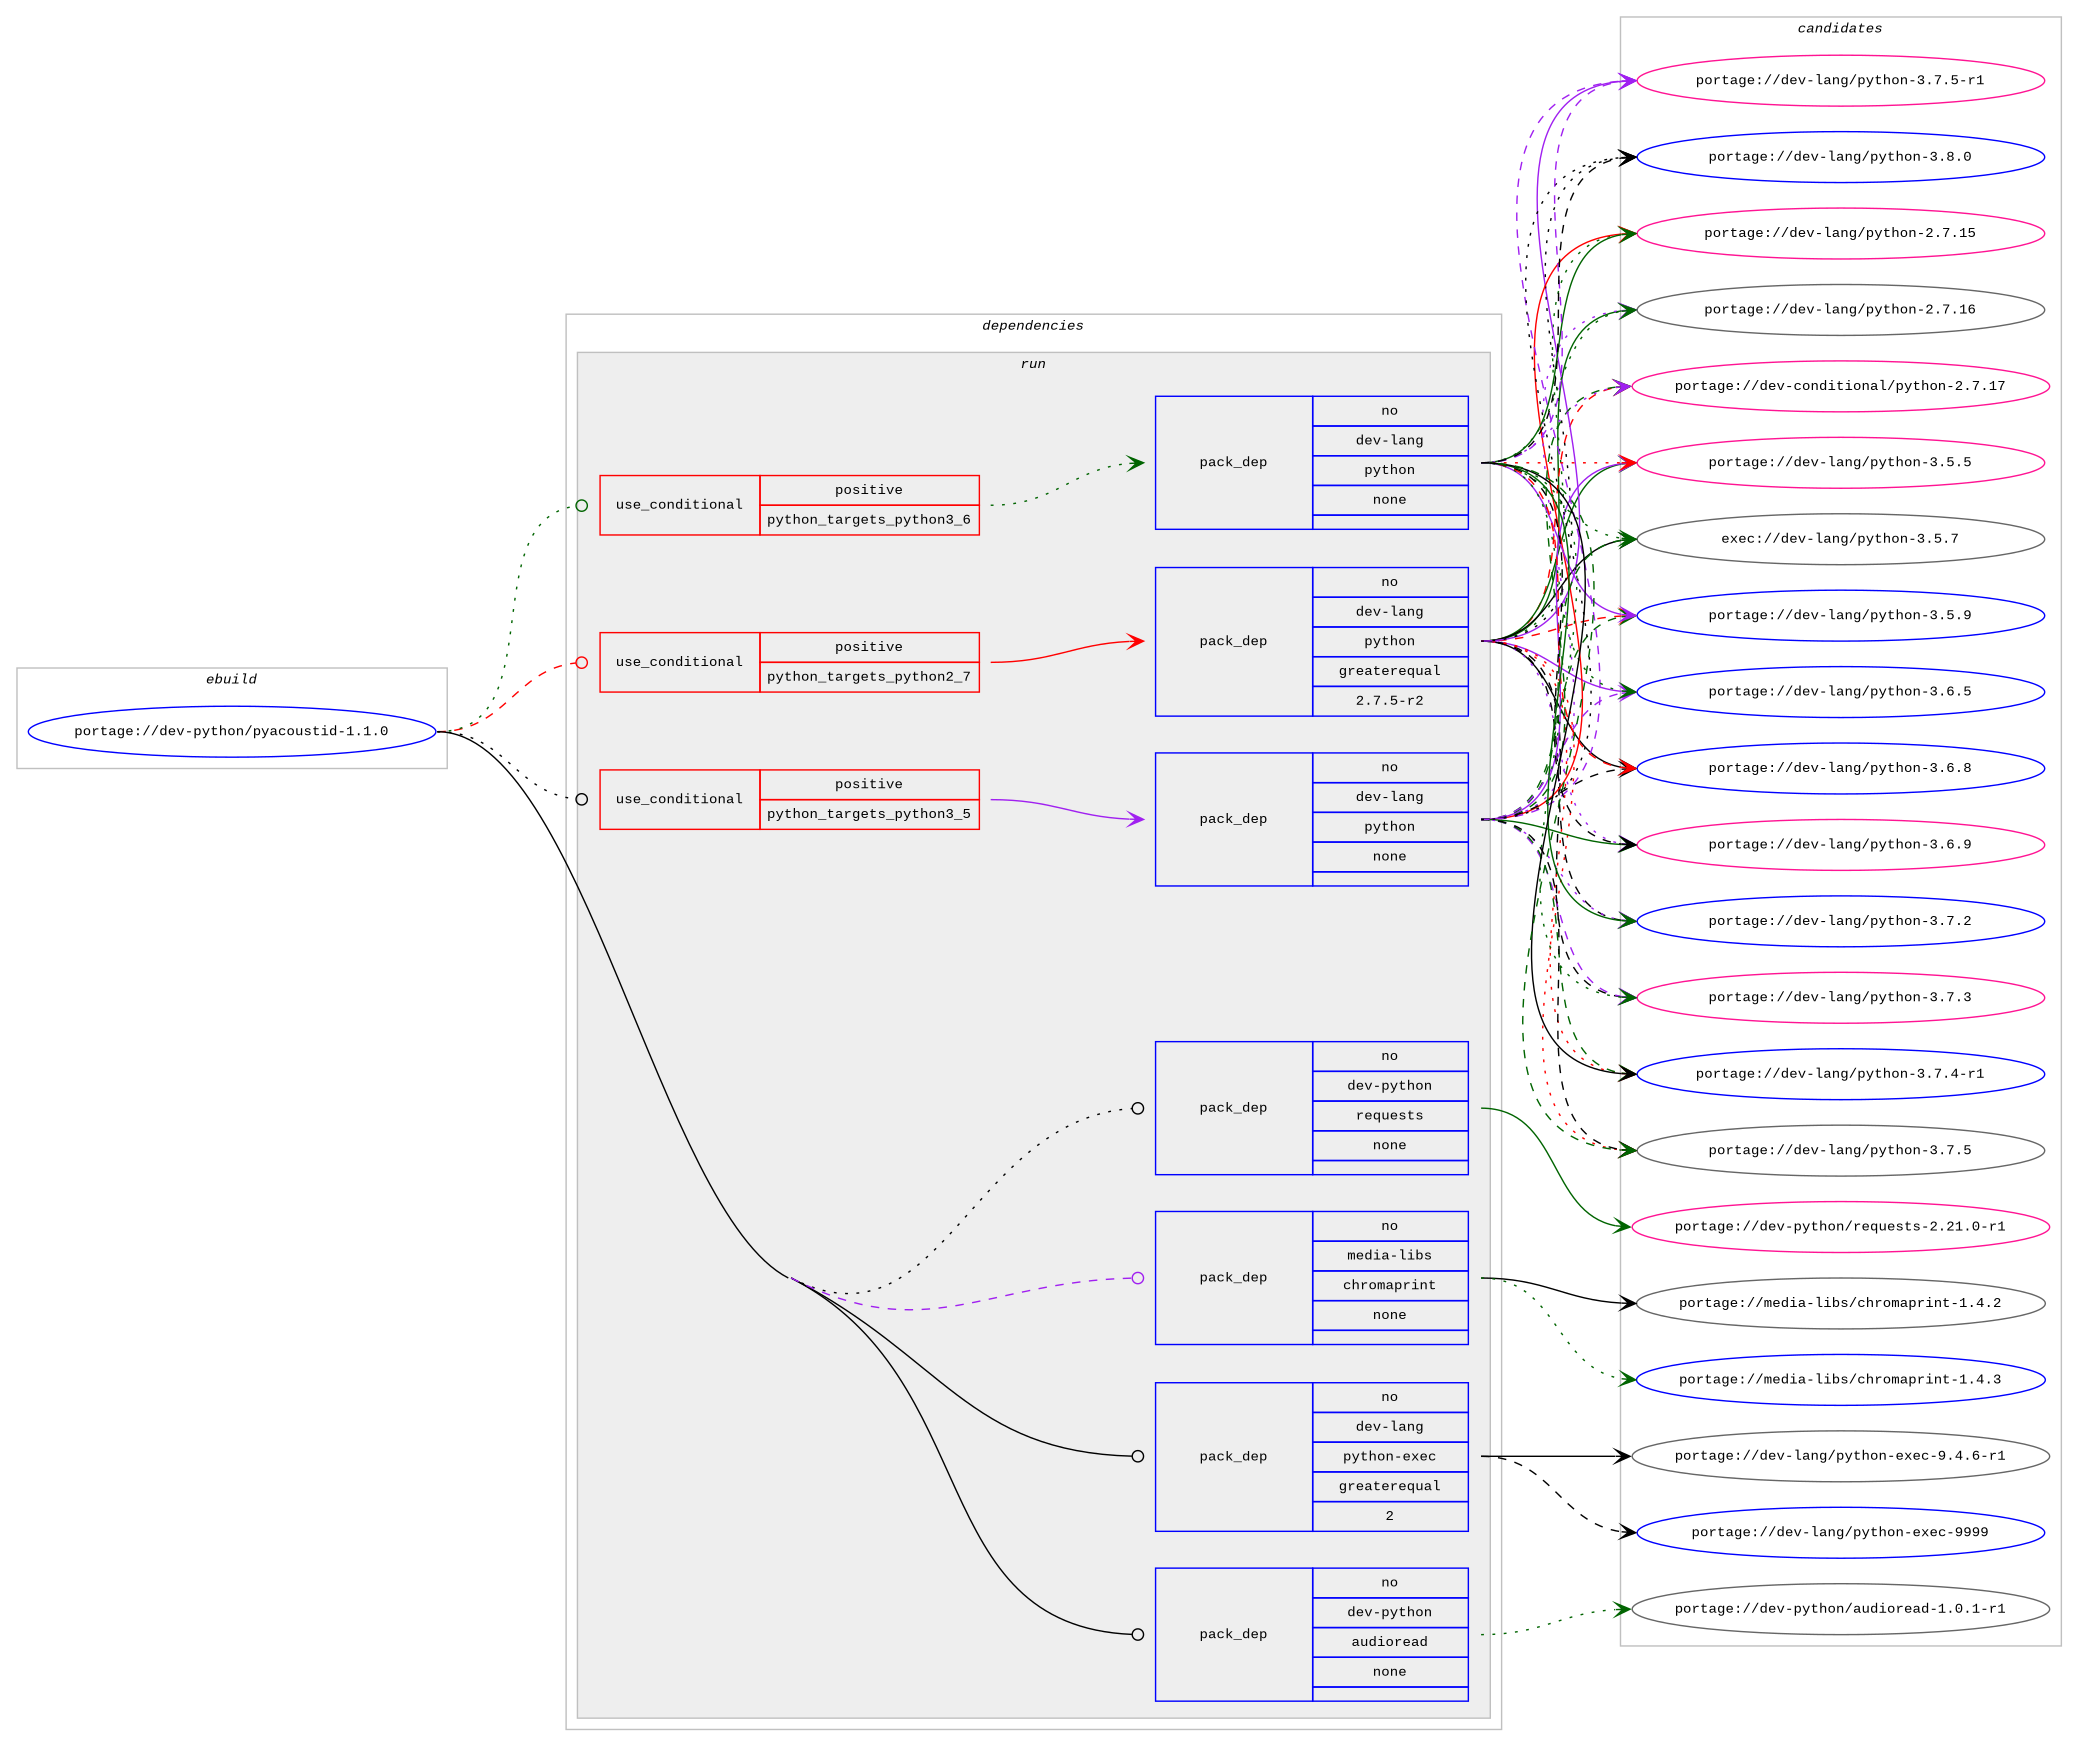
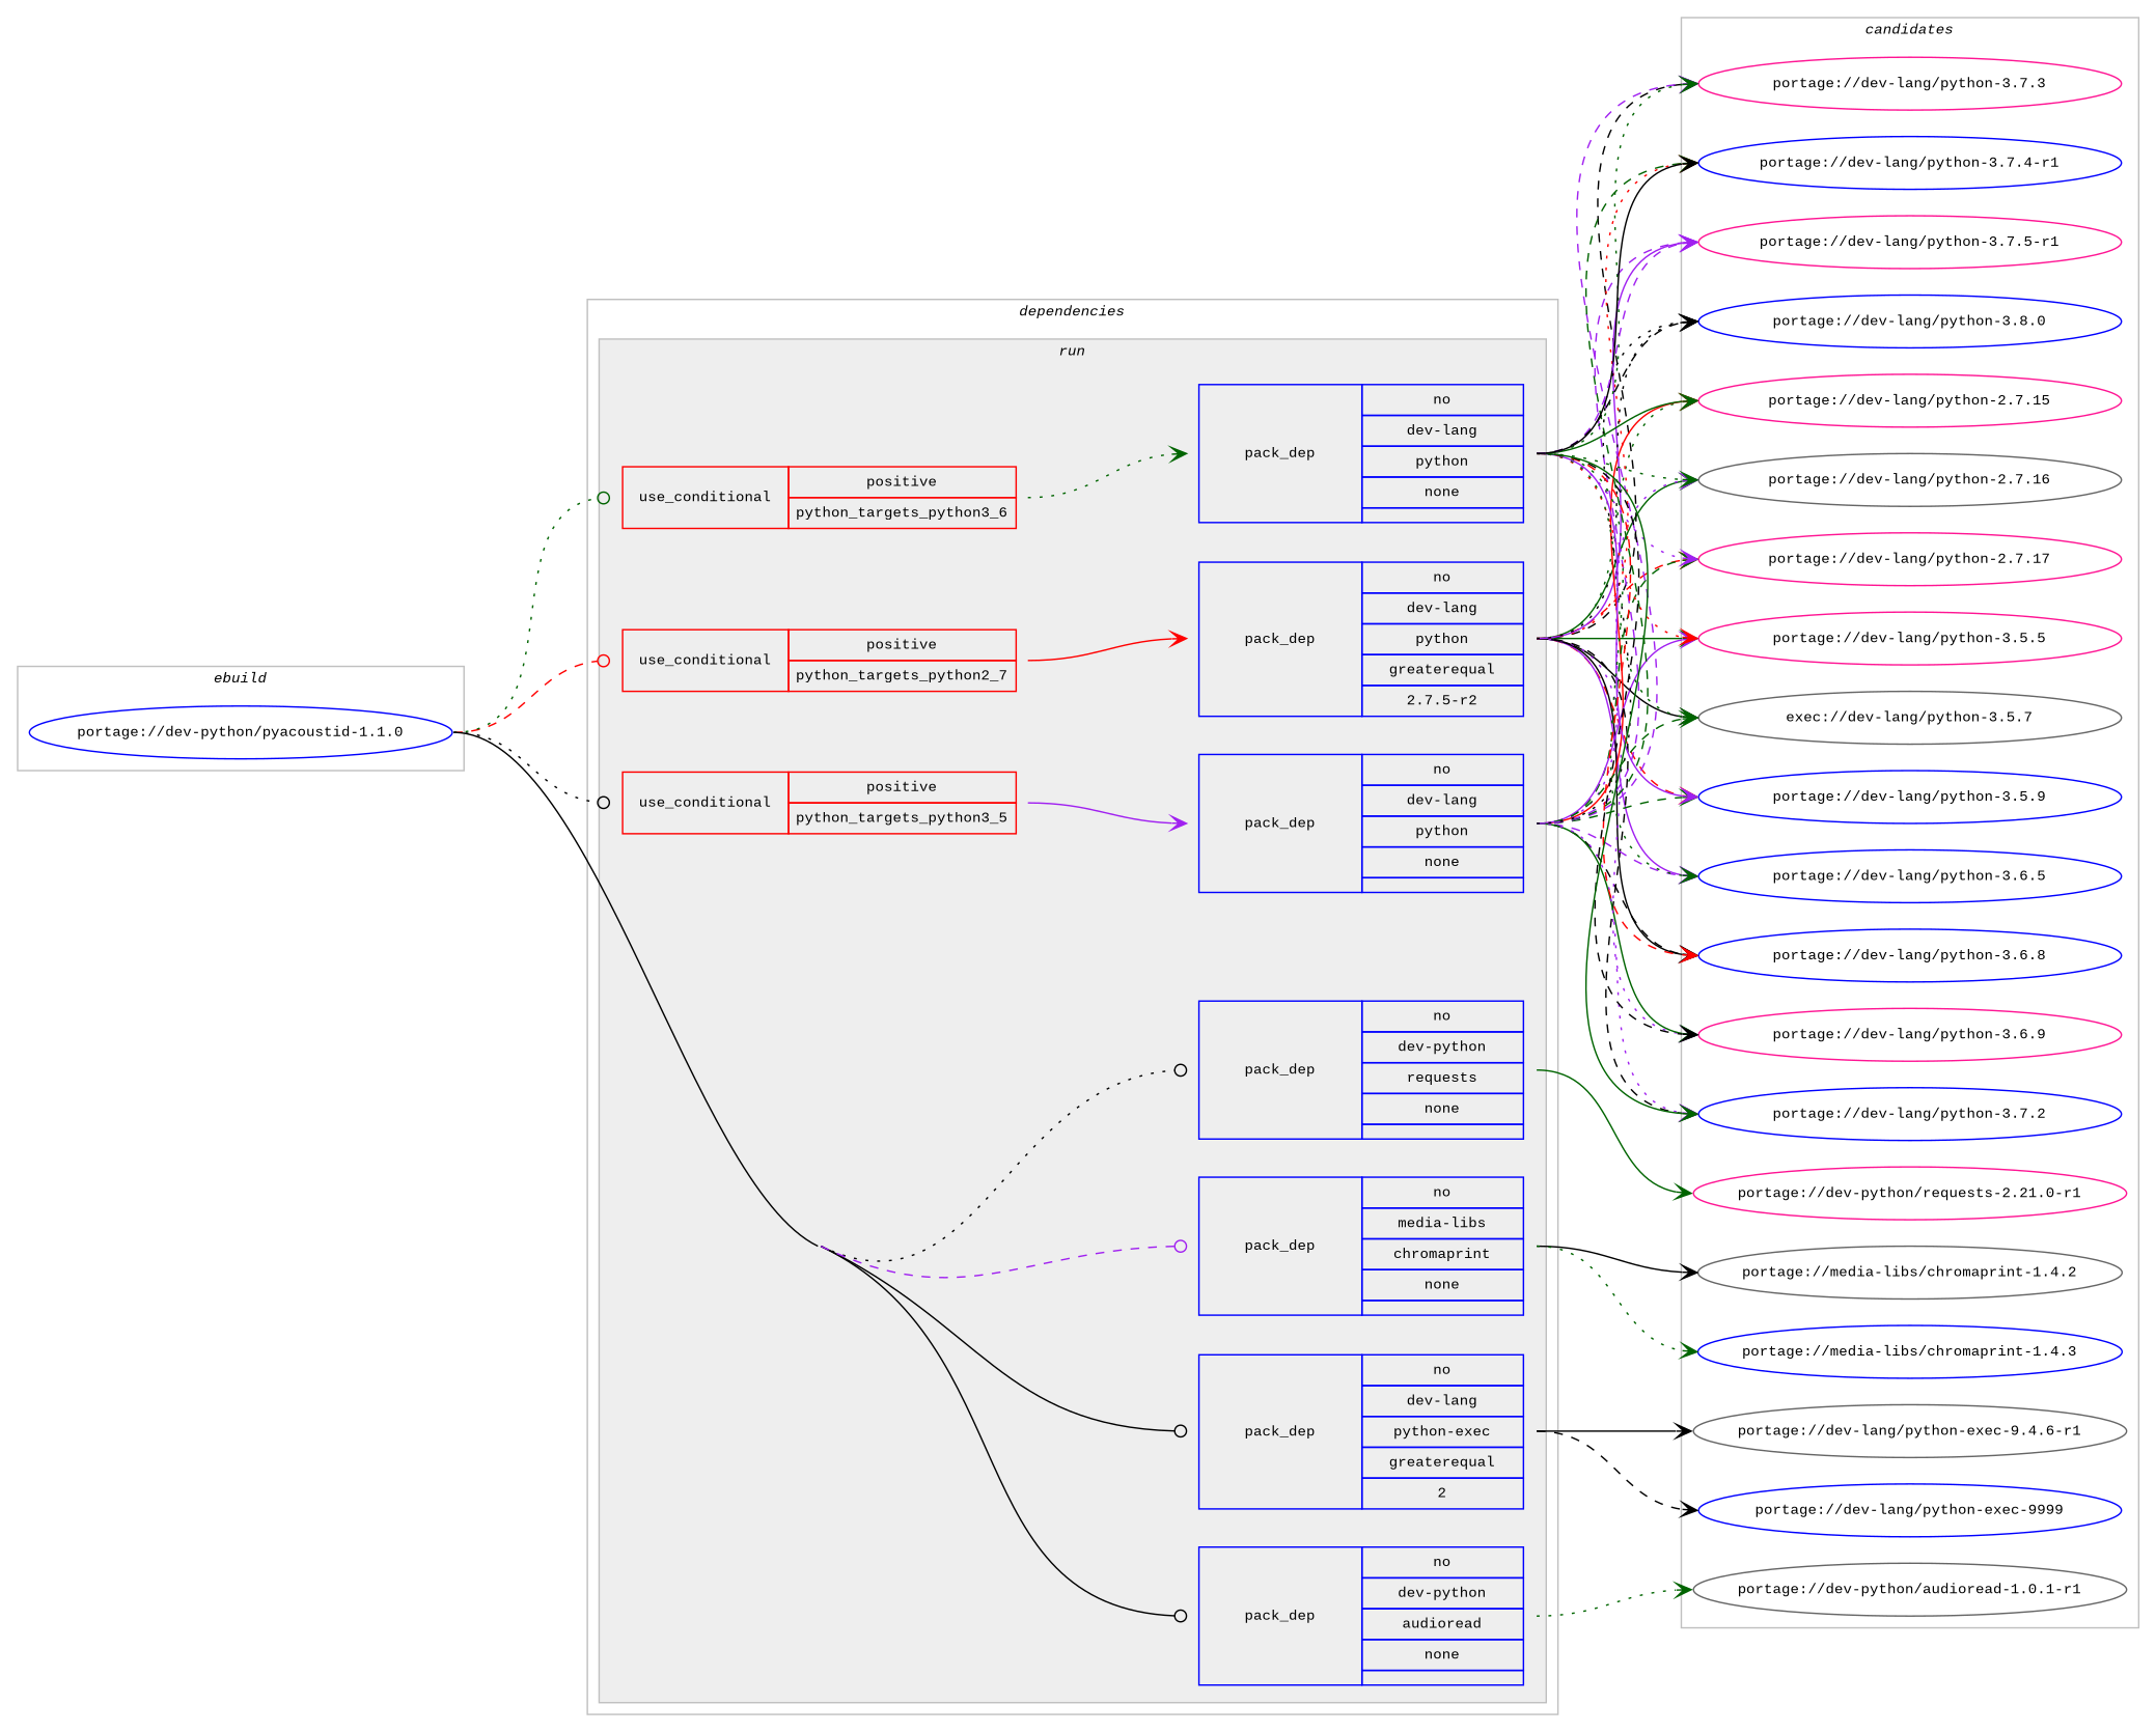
  digraph {
    compound=true
    concentrate=true
    fontname="Liberation Mono"
    fontsize=10
    newrank=true
    rankdir=LR
    ranksep=1.5
    node [color=blue fontname="Liberation Mono" fontsize=10]
    edge [arrowhead=vee color=darkgreen fontname="Liberation Mono" headport=w style=dashed tailport=e weight=100]
    n1 [label="portage://dev-python/pyacoustid-1.1.0" width=4]
    n2 [label=<<TABLE BORDER="0" CELLBORDER="1" CELLSPACING="0" CELLPADDING="4" WIDTH="220"><TR><TD ROWSPAN="6" CELLPADDING="30">pack_dep</TD></TR><TR><TD WIDTH="110">no</TD></TR><TR><TD>dev-lang</TD></TR><TR><TD>python</TD></TR><TR><TD>greaterequal</TD></TR><TR><TD>2.7.5-r2</TD></TR></TABLE>> shape=none]
    n3 [color=red label=<<TABLE BORDER="0" CELLBORDER="1" CELLSPACING="0" CELLPADDING="4"><TR><TD ROWSPAN="3" CELLPADDING="10">use_conditional</TD></TR><TR><TD>positive</TD></TR><TR><TD>python_targets_python2_7</TD></TR></TABLE>> shape=none]
    n4 [label=<<TABLE BORDER="0" CELLBORDER="1" CELLSPACING="0" CELLPADDING="4" WIDTH="220"><TR><TD ROWSPAN="6" CELLPADDING="30">pack_dep</TD></TR><TR><TD WIDTH="110">no</TD></TR><TR><TD>dev-lang</TD></TR><TR><TD>python</TD></TR><TR><TD>none</TD></TR><TR><TD></TD></TR></TABLE>> shape=none]
    n5 [color=red label=<<TABLE BORDER="0" CELLBORDER="1" CELLSPACING="0" CELLPADDING="4"><TR><TD ROWSPAN="3" CELLPADDING="10">use_conditional</TD></TR><TR><TD>positive</TD></TR><TR><TD>python_targets_python3_5</TD></TR></TABLE>> shape=none]
    n6 [label=<<TABLE BORDER="0" CELLBORDER="1" CELLSPACING="0" CELLPADDING="4" WIDTH="220"><TR><TD ROWSPAN="6" CELLPADDING="30">pack_dep</TD></TR><TR><TD WIDTH="110">no</TD></TR><TR><TD>dev-lang</TD></TR><TR><TD>python</TD></TR><TR><TD>none</TD></TR><TR><TD></TD></TR></TABLE>> shape=none]
    n7 [color=red label=<<TABLE BORDER="0" CELLBORDER="1" CELLSPACING="0" CELLPADDING="4"><TR><TD ROWSPAN="3" CELLPADDING="10">use_conditional</TD></TR><TR><TD>positive</TD></TR><TR><TD>python_targets_python3_6</TD></TR></TABLE>> shape=none]
    n8 [label=<<TABLE BORDER="0" CELLBORDER="1" CELLSPACING="0" CELLPADDING="4" WIDTH="220"><TR><TD ROWSPAN="6" CELLPADDING="30">pack_dep</TD></TR><TR><TD WIDTH="110">no</TD></TR><TR><TD>dev-lang</TD></TR><TR><TD>python-exec</TD></TR><TR><TD>greaterequal</TD></TR><TR><TD>2</TD></TR></TABLE>> shape=none]
    n9 [label=<<TABLE BORDER="0" CELLBORDER="1" CELLSPACING="0" CELLPADDING="4" WIDTH="220"><TR><TD ROWSPAN="6" CELLPADDING="30">pack_dep</TD></TR><TR><TD WIDTH="110">no</TD></TR><TR><TD>dev-python</TD></TR><TR><TD>audioread</TD></TR><TR><TD>none</TD></TR><TR><TD></TD></TR></TABLE>> shape=none]
    n10 [label=<<TABLE BORDER="0" CELLBORDER="1" CELLSPACING="0" CELLPADDING="4" WIDTH="220"><TR><TD ROWSPAN="6" CELLPADDING="30">pack_dep</TD></TR><TR><TD WIDTH="110">no</TD></TR><TR><TD>dev-python</TD></TR><TR><TD>requests</TD></TR><TR><TD>none</TD></TR><TR><TD></TD></TR></TABLE>> shape=none]
    n11 [label=<<TABLE BORDER="0" CELLBORDER="1" CELLSPACING="0" CELLPADDING="4" WIDTH="220"><TR><TD ROWSPAN="6" CELLPADDING="30">pack_dep</TD></TR><TR><TD WIDTH="110">no</TD></TR><TR><TD>media-libs</TD></TR><TR><TD>chromaprint</TD></TR><TR><TD>none</TD></TR><TR><TD></TD></TR></TABLE>> shape=none]
    n12 [color=deeppink label="portage://dev-lang/python-2.7.15" width=4]
    n13 [color=gray40 label="portage://dev-lang/python-2.7.16" width=4]
-   n14 [color=deeppink label="portage://dev-conditional/python-2.7.17" width=4]
+   n14 [color=deeppink label="portage://dev-lang/python-2.7.17" width=4]
    n15 [color=deeppink label="portage://dev-lang/python-3.5.5" width=4]
    n16 [color=gray40 label="exec://dev-lang/python-3.5.7" width=4]
    n17 [label="portage://dev-lang/python-3.5.9" width=4]
    n18 [label="portage://dev-lang/python-3.6.5" width=4]
    n19 [label="portage://dev-lang/python-3.6.8" width=4]
    n20 [color=deeppink label="portage://dev-lang/python-3.6.9" width=4]
    n21 [label="portage://dev-lang/python-3.7.2" width=4]
    n22 [color=deeppink label="portage://dev-lang/python-3.7.3" width=4]
    n23 [label="portage://dev-lang/python-3.7.4-r1" width=4]
-   n24 [color=gray40 label="portage://dev-lang/python-3.7.5" width=4]
    n25 [color=deeppink label="portage://dev-lang/python-3.7.5-r1" width=4]
    n26 [label="portage://dev-lang/python-3.8.0" width=4]
    n27 [color=gray40 label="portage://dev-lang/python-exec-9.4.6-r1" width=4]
    n28 [label="portage://dev-lang/python-exec-9999" width=4]
    n29 [color=gray40 label="portage://dev-python/audioread-1.0.1-r1" width=4]
    n30 [color=deeppink label="portage://dev-python/requests-2.21.0-r1" width=4]
    n31 [color=gray40 label="portage://media-libs/chromaprint-1.4.2" width=4]
    n32 [label="portage://media-libs/chromaprint-1.4.3" width=4]
    subgraph cluster_1 {
      color=gray
      label=<<i>ebuild</i>>
      rank=same
      n1
    }
    subgraph cluster_2 {
      color=gray
      label=<<i>dependencies</i>>
      subgraph cluster_3 {
        color=gray
        fillcolor="#eeeeee"
        label=<<i>compile</i>>
        style=filled
      }
      subgraph cluster_4 {
        color=gray
        fillcolor="#eeeeee"
        label=<<i>compile and run</i>>
        style=filled
      }
      subgraph cluster_5 {
        color=gray
        fillcolor="#eeeeee"
        label=<<i>run</i>>
        style=filled
        subgraph sub_6 {
          color=gray
          fillcolor="#eeeeee"
          label=<<i>run</i>>
          style=filled
          n3
          subgraph sub_7 {
            color=gray
            fillcolor="#eeeeee"
            label=<<i>run</i>>
            style=filled
            n2
          }
        }
        subgraph sub_8 {
          color=gray
          fillcolor="#eeeeee"
          label=<<i>run</i>>
          style=filled
          n5
          subgraph sub_9 {
            color=gray
            fillcolor="#eeeeee"
            label=<<i>run</i>>
            style=filled
            n4
          }
        }
        subgraph sub_10 {
          color=gray
          fillcolor="#eeeeee"
          label=<<i>run</i>>
          style=filled
          n7
          subgraph sub_11 {
            color=gray
            fillcolor="#eeeeee"
            label=<<i>run</i>>
            style=filled
            n6
          }
        }
        subgraph sub_12 {
          color=gray
          fillcolor="#eeeeee"
          label=<<i>run</i>>
          style=filled
          n8
        }
        subgraph sub_13 {
          color=gray
          fillcolor="#eeeeee"
          label=<<i>run</i>>
          style=filled
          n9
        }
        subgraph sub_14 {
          color=gray
          fillcolor="#eeeeee"
          label=<<i>run</i>>
          style=filled
          n10
        }
        subgraph sub_15 {
          color=gray
          fillcolor="#eeeeee"
          label=<<i>run</i>>
          style=filled
          n11
        }
      }
    }
    subgraph cluster_16 {
      color=gray
      label=<<i>candidates</i>>
      rank=same
      subgraph sub_17 {
        color=black
        label=<<i>candidates</i>>
        nodesep=1
        rank=same
        n12
        n13
        n14
        n15
        n16
        n17
        n18
        n19
        n20
        n21
        n22
        n23
-       n24
        n25
        n26
      }
      subgraph sub_18 {
        color=black
        label=<<i>candidates</i>>
        nodesep=1
        rank=same
        n12
        n13
        n14
        n15
        n16
        n17
        n18
        n19
        n20
        n21
        n22
        n23
-       n24
        n25
        n26
      }
      subgraph sub_19 {
        color=black
        label=<<i>candidates</i>>
        nodesep=1
        rank=same
        n12
        n13
        n14
        n15
        n16
        n17
        n18
        n19
        n20
        n21
        n22
        n23
-       n24
        n25
        n26
      }
      subgraph sub_20 {
        color=black
        label=<<i>candidates</i>>
        nodesep=1
        rank=same
        n27
        n28
      }
      subgraph sub_21 {
        color=black
        label=<<i>candidates</i>>
        nodesep=1
        rank=same
        n29
      }
      subgraph sub_22 {
        color=black
        label=<<i>candidates</i>>
        nodesep=1
        rank=same
        n30
      }
      subgraph sub_23 {
        color=black
        label=<<i>candidates</i>>
        nodesep=1
        rank=same
        n31
        n32
      }
    }
    n1 -> n3 [arrowhead=odot color=red weight=20]
    n1 -> n5 [arrowhead=odot color=black style=dotted weight=20]
    n1 -> n7 [arrowhead=odot style=dotted weight=20]
    n1 -> n8 [arrowhead=odot color=black style=solid weight=20]
    n1 -> n9 [arrowhead=odot color=black style=solid weight=20]
    n1 -> n10 [arrowhead=odot color=black style=dotted weight=20]
    n1 -> n11 [arrowhead=odot color=purple weight=20]
    n2 -> n12 [style=dotted]
    n2 -> n13 [style=solid]
    n2 -> n14 [color=red]
    n2 -> n15 [style=solid]
    n2 -> n16 [color=black style=solid]
    n2 -> n17 [color=red]
    n2 -> n18 [color=purple style=solid]
    n2 -> n19 [color=black style=solid]
    n2 -> n20 [color=purple style=dotted]
    n2 -> n21 [color=black]
    n2 -> n22 [color=black]
    n2 -> n23 [color=red style=dotted]
-   n2 -> n24 [color=red style=dotted]
    n2 -> n25 [color=purple style=solid]
    n2 -> n26 [color=black style=dotted]
    n3 -> n2 [color=red style=solid weight=20]
    n4 -> n12 [color=red style=solid]
    n4 -> n13 [color=purple style=dotted]
    n4 -> n14
    n4 -> n15 [color=purple style=solid]
    n4 -> n16
    n4 -> n17
    n4 -> n18 [color=purple]
    n4 -> n19 [color=black]
    n4 -> n20 [style=solid]
    n4 -> n21 [color=purple style=dotted]
    n4 -> n22 [color=purple]
    n4 -> n23
-   n4 -> n24 [color=black]
    n4 -> n25 [color=purple]
    n4 -> n26 [color=black style=dotted]
    n5 -> n4 [color=purple style=solid weight=20]
    n6 -> n12 [style=solid]
    n6 -> n13 [style=dotted]
    n6 -> n14 [color=purple style=dotted]
    n6 -> n15 [color=red style=dotted]
    n6 -> n16 [style=dotted]
    n6 -> n17 [color=purple style=solid]
    n6 -> n18 [style=dotted]
    n6 -> n19 [color=red]
    n6 -> n20 [color=black]
    n6 -> n21 [style=solid]
    n6 -> n22 [style=dotted]
    n6 -> n23 [color=black style=solid]
-   n6 -> n24
    n6 -> n25 [color=purple]
    n6 -> n26 [color=black]
    n7 -> n6 [style=dotted weight=20]
    n8 -> n27 [color=black style=solid]
    n8 -> n28 [color=black]
    n9 -> n29 [style=dotted]
    n10 -> n30 [style=solid]
    n11 -> n31 [color=black style=solid]
    n11 -> n32 [style=dotted]
  }
